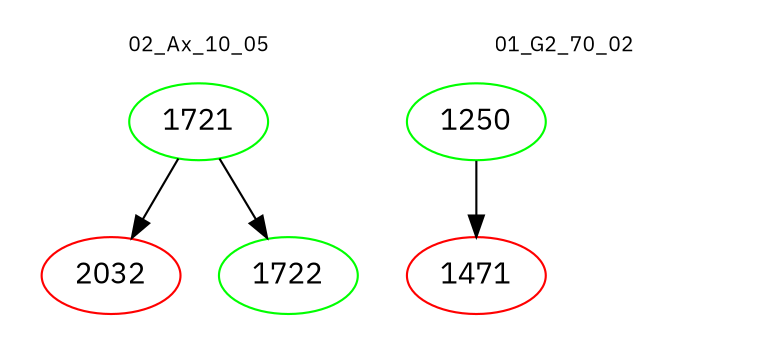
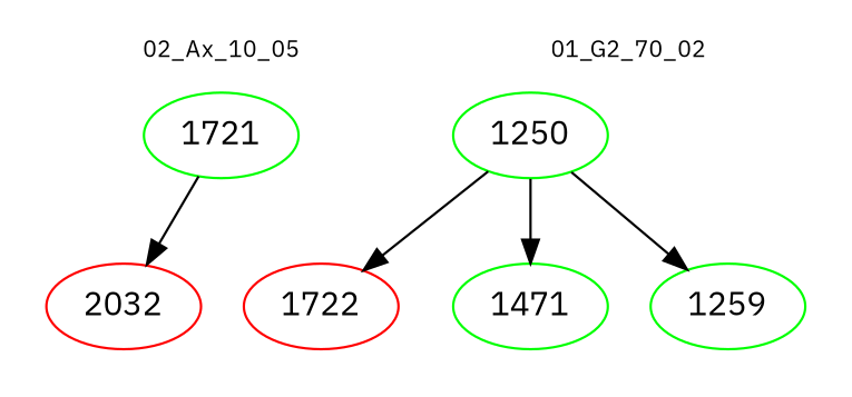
  digraph {
    fontname="IBM Plex Sans"
    node [color=green fontname="IBM Plex Sans"]
    edge [color=black fontname="IBM Plex Sans"]
    n1 [label=1721]
-   n2 [label=1722]
+   n2 [color=red label=1722]
    n3 [color=red label=2032]
    n4 [label=1250]
-   n5 [color=red label=1471]
+   n5 [label=1471]
+   n6 [label=1259]
    subgraph cluster_1 {
      color=white
      fontsize=10
      label="02_Ax_10_05"
      n1
      n2
      n3
    }
    subgraph cluster_2 {
      color=white
      fontsize=10
      label="01_G2_70_02"
      n4
      n5
+     n6
    }
-   n1 -> n2
+   n4 -> n2
    n1 -> n3
    n4 -> n5
+   n4 -> n6
  }
